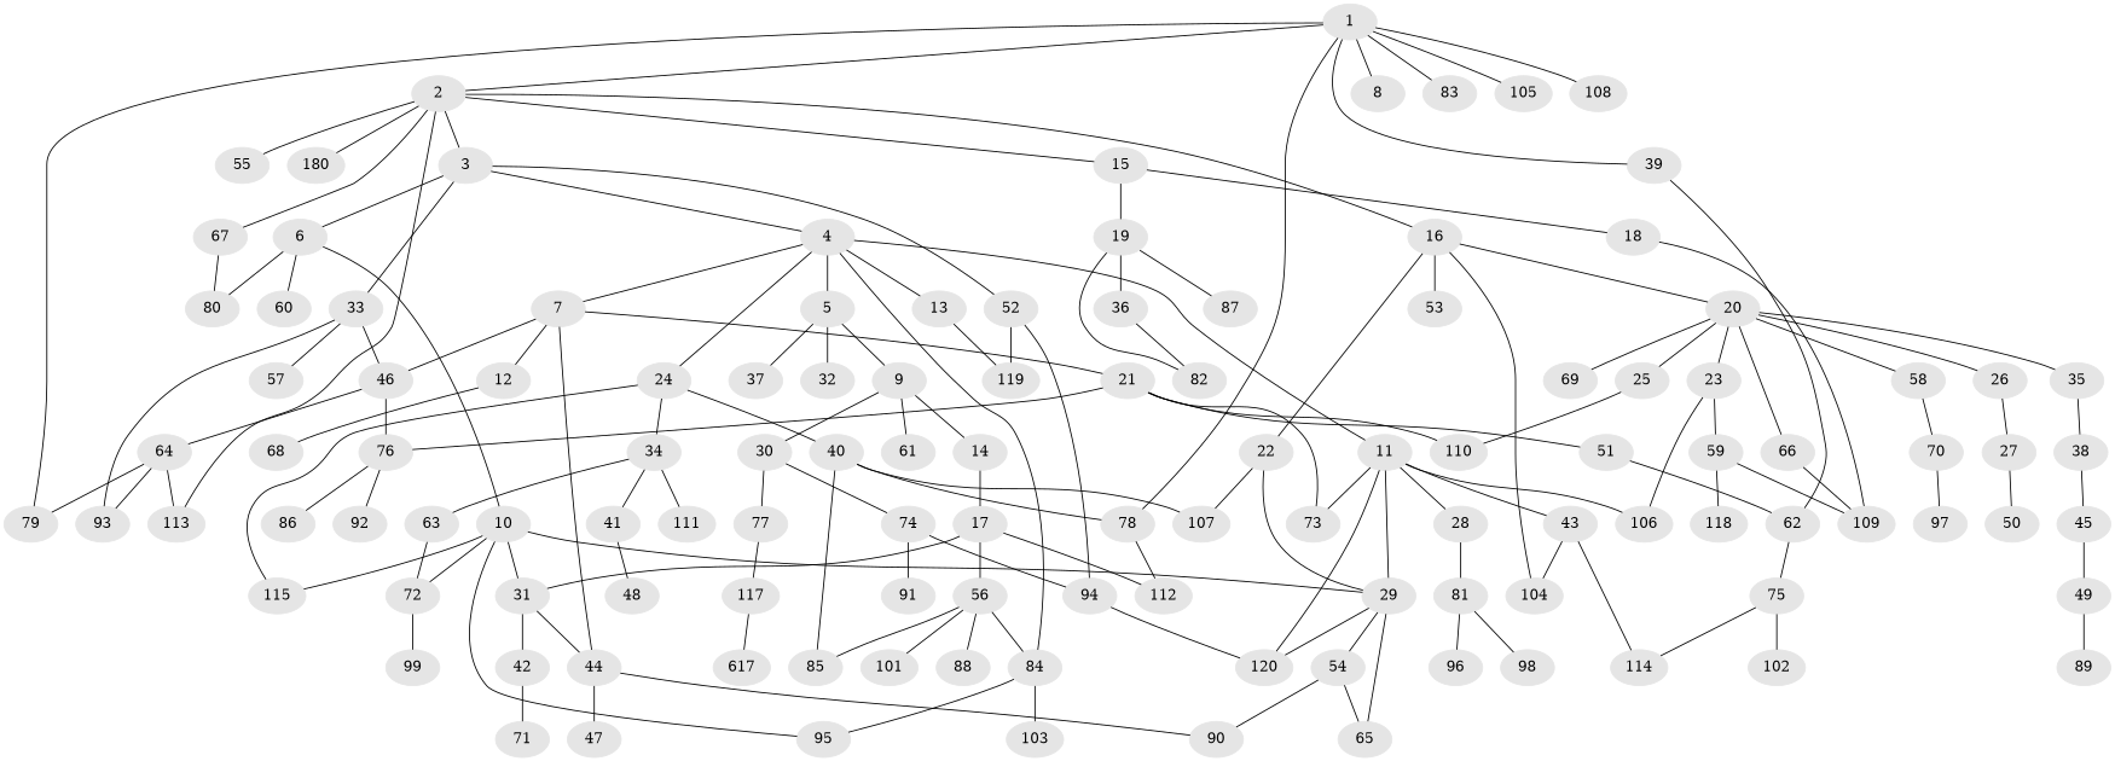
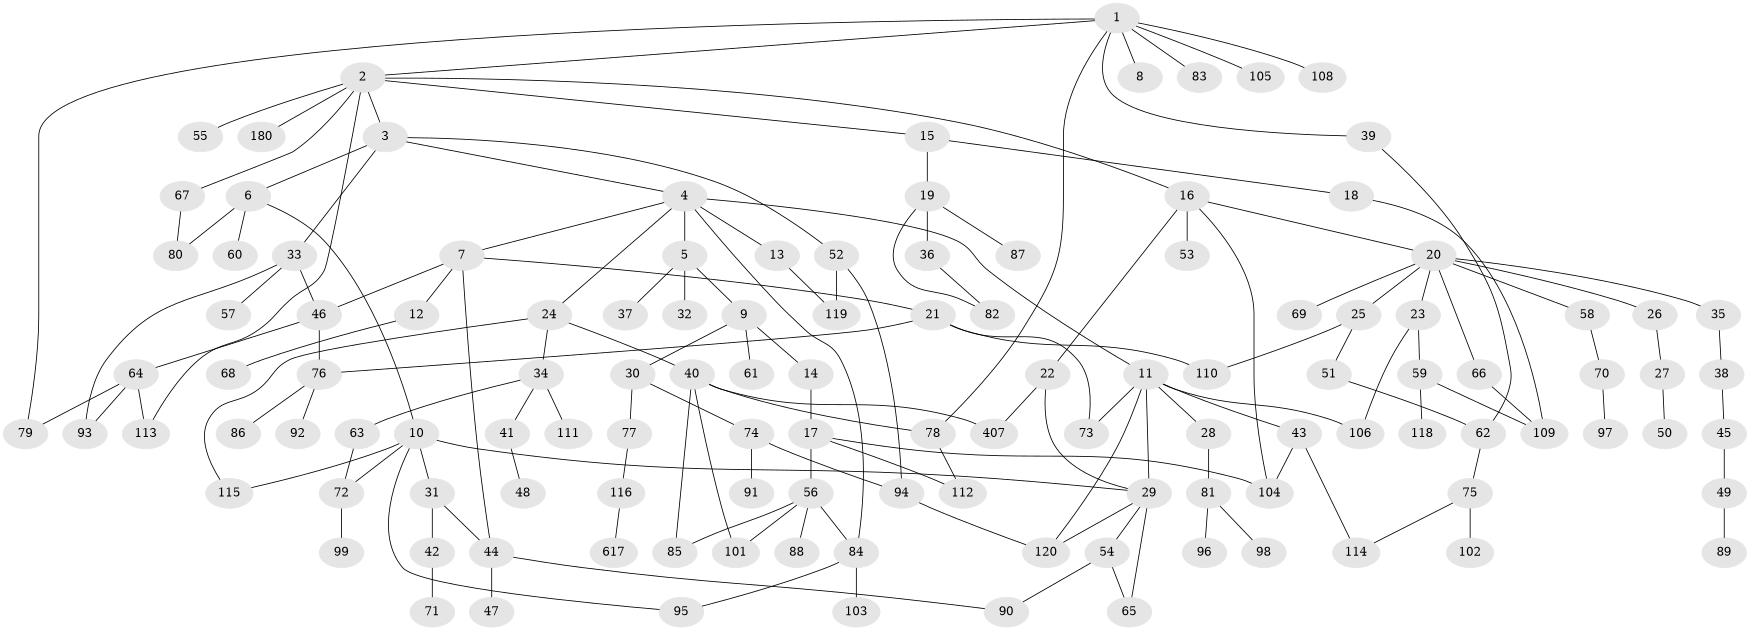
  graph {
    node [color=gray90 style=filled]
    1
    2
    8
    39
    78
    79
    83
    105
    108
    3
    15
    16
    55
    67
    n15 [label=180]
    113
    62
    112
    4
    6
    33
    52
    18
    19
    20
    22
    53
    104
    80
    5
    7
    11
    13
    24
    84
    10
    60
    46
    57
    93
    119
    94
    9
    32
    37
    12
    21
    44
    29
    28
    43
    73
    106
    120
    115
    34
    40
    95
    103
    14
    30
    61
    31
    72
    68
    76
    110
    47
    90
    64
    17
    74
    77
    54
    65
    42
    99
    81
    114
    56
    109
    36
    82
    87
    23
    25
    26
    35
    58
    66
    69
-   107
+   107 [label=407]
    85
    101
    88
    59
    51
    27
    38
    70
    86
    92
    118
    41
    63
    111
    50
    96
    98
    91
-   116 [label=117]
+   116
    71
    48
    45
    49
    75
    89
    97
    102
    n120 [label=617]
    1 -- 2
    1 -- 8
    1 -- 39
    1 -- 78
    1 -- 79
    1 -- 83
    1 -- 105
    1 -- 108
    2 -- 3
    2 -- 15
    2 -- 16
    2 -- 55
    2 -- 67
    2 -- n15
    2 -- 113
    39 -- 62
    78 -- 112
    3 -- 4
    3 -- 6
    3 -- 33
    3 -- 52
    15 -- 18
    15 -- 19
    16 -- 20
    16 -- 22
    16 -- 53
    16 -- 104
    67 -- 80
    62 -- 75
    4 -- 5
    4 -- 7
    4 -- 11
    4 -- 13
    4 -- 24
    4 -- 84
    6 -- 80
    6 -- 10
    6 -- 60
    33 -- 46
    33 -- 57
    33 -- 93
    52 -- 119
    52 -- 94
    18 -- 109
    19 -- 36
    19 -- 82
    19 -- 87
    20 -- 23
    20 -- 25
    20 -- 26
    20 -- 35
    20 -- 58
    20 -- 66
    20 -- 69
    22 -- 29
    22 -- 107
    5 -- 9
    5 -- 32
    5 -- 37
    7 -- 46
    7 -- 12
    7 -- 21
    7 -- 44
    11 -- 29
    11 -- 28
    11 -- 43
    11 -- 73
    11 -- 106
    11 -- 120
    13 -- 119
    24 -- 115
    24 -- 34
    24 -- 40
    84 -- 95
    84 -- 103
    10 -- 29
    10 -- 115
    10 -- 95
    10 -- 31
    10 -- 72
    46 -- 76
    46 -- 64
    94 -- 120
    9 -- 14
    9 -- 30
    9 -- 61
    12 -- 68
    21 -- 73
    21 -- 76
    21 -- 110
    44 -- 47
    44 -- 90
    29 -- 120
    29 -- 54
    29 -- 65
    28 -- 81
    43 -- 104
    43 -- 114
    34 -- 41
    34 -- 63
    34 -- 111
    40 -- 78
    40 -- 107
    40 -- 85
+   40 -- 101
    14 -- 17
    30 -- 74
    30 -- 77
    31 -- 44
    31 -- 42
    72 -- 99
    76 -- 86
    76 -- 92
    64 -- 79
    64 -- 113
    64 -- 93
    17 -- 112
-   17 -- 31
+   17 -- 104
    17 -- 56
    74 -- 94
    74 -- 91
    77 -- 116
    54 -- 90
    54 -- 65
    42 -- 71
    81 -- 96
    81 -- 98
    56 -- 84
    56 -- 85
    56 -- 101
    56 -- 88
    36 -- 82
    23 -- 106
    23 -- 59
    25 -- 110
-   21 -- 51
+   25 -- 51
    26 -- 27
    35 -- 38
    58 -- 70
    66 -- 109
    59 -- 109
    59 -- 118
    51 -- 62
    27 -- 50
    38 -- 45
    70 -- 97
    41 -- 48
    63 -- 72
    116 -- n120
    45 -- 49
    49 -- 89
    75 -- 114
    75 -- 102
  }
